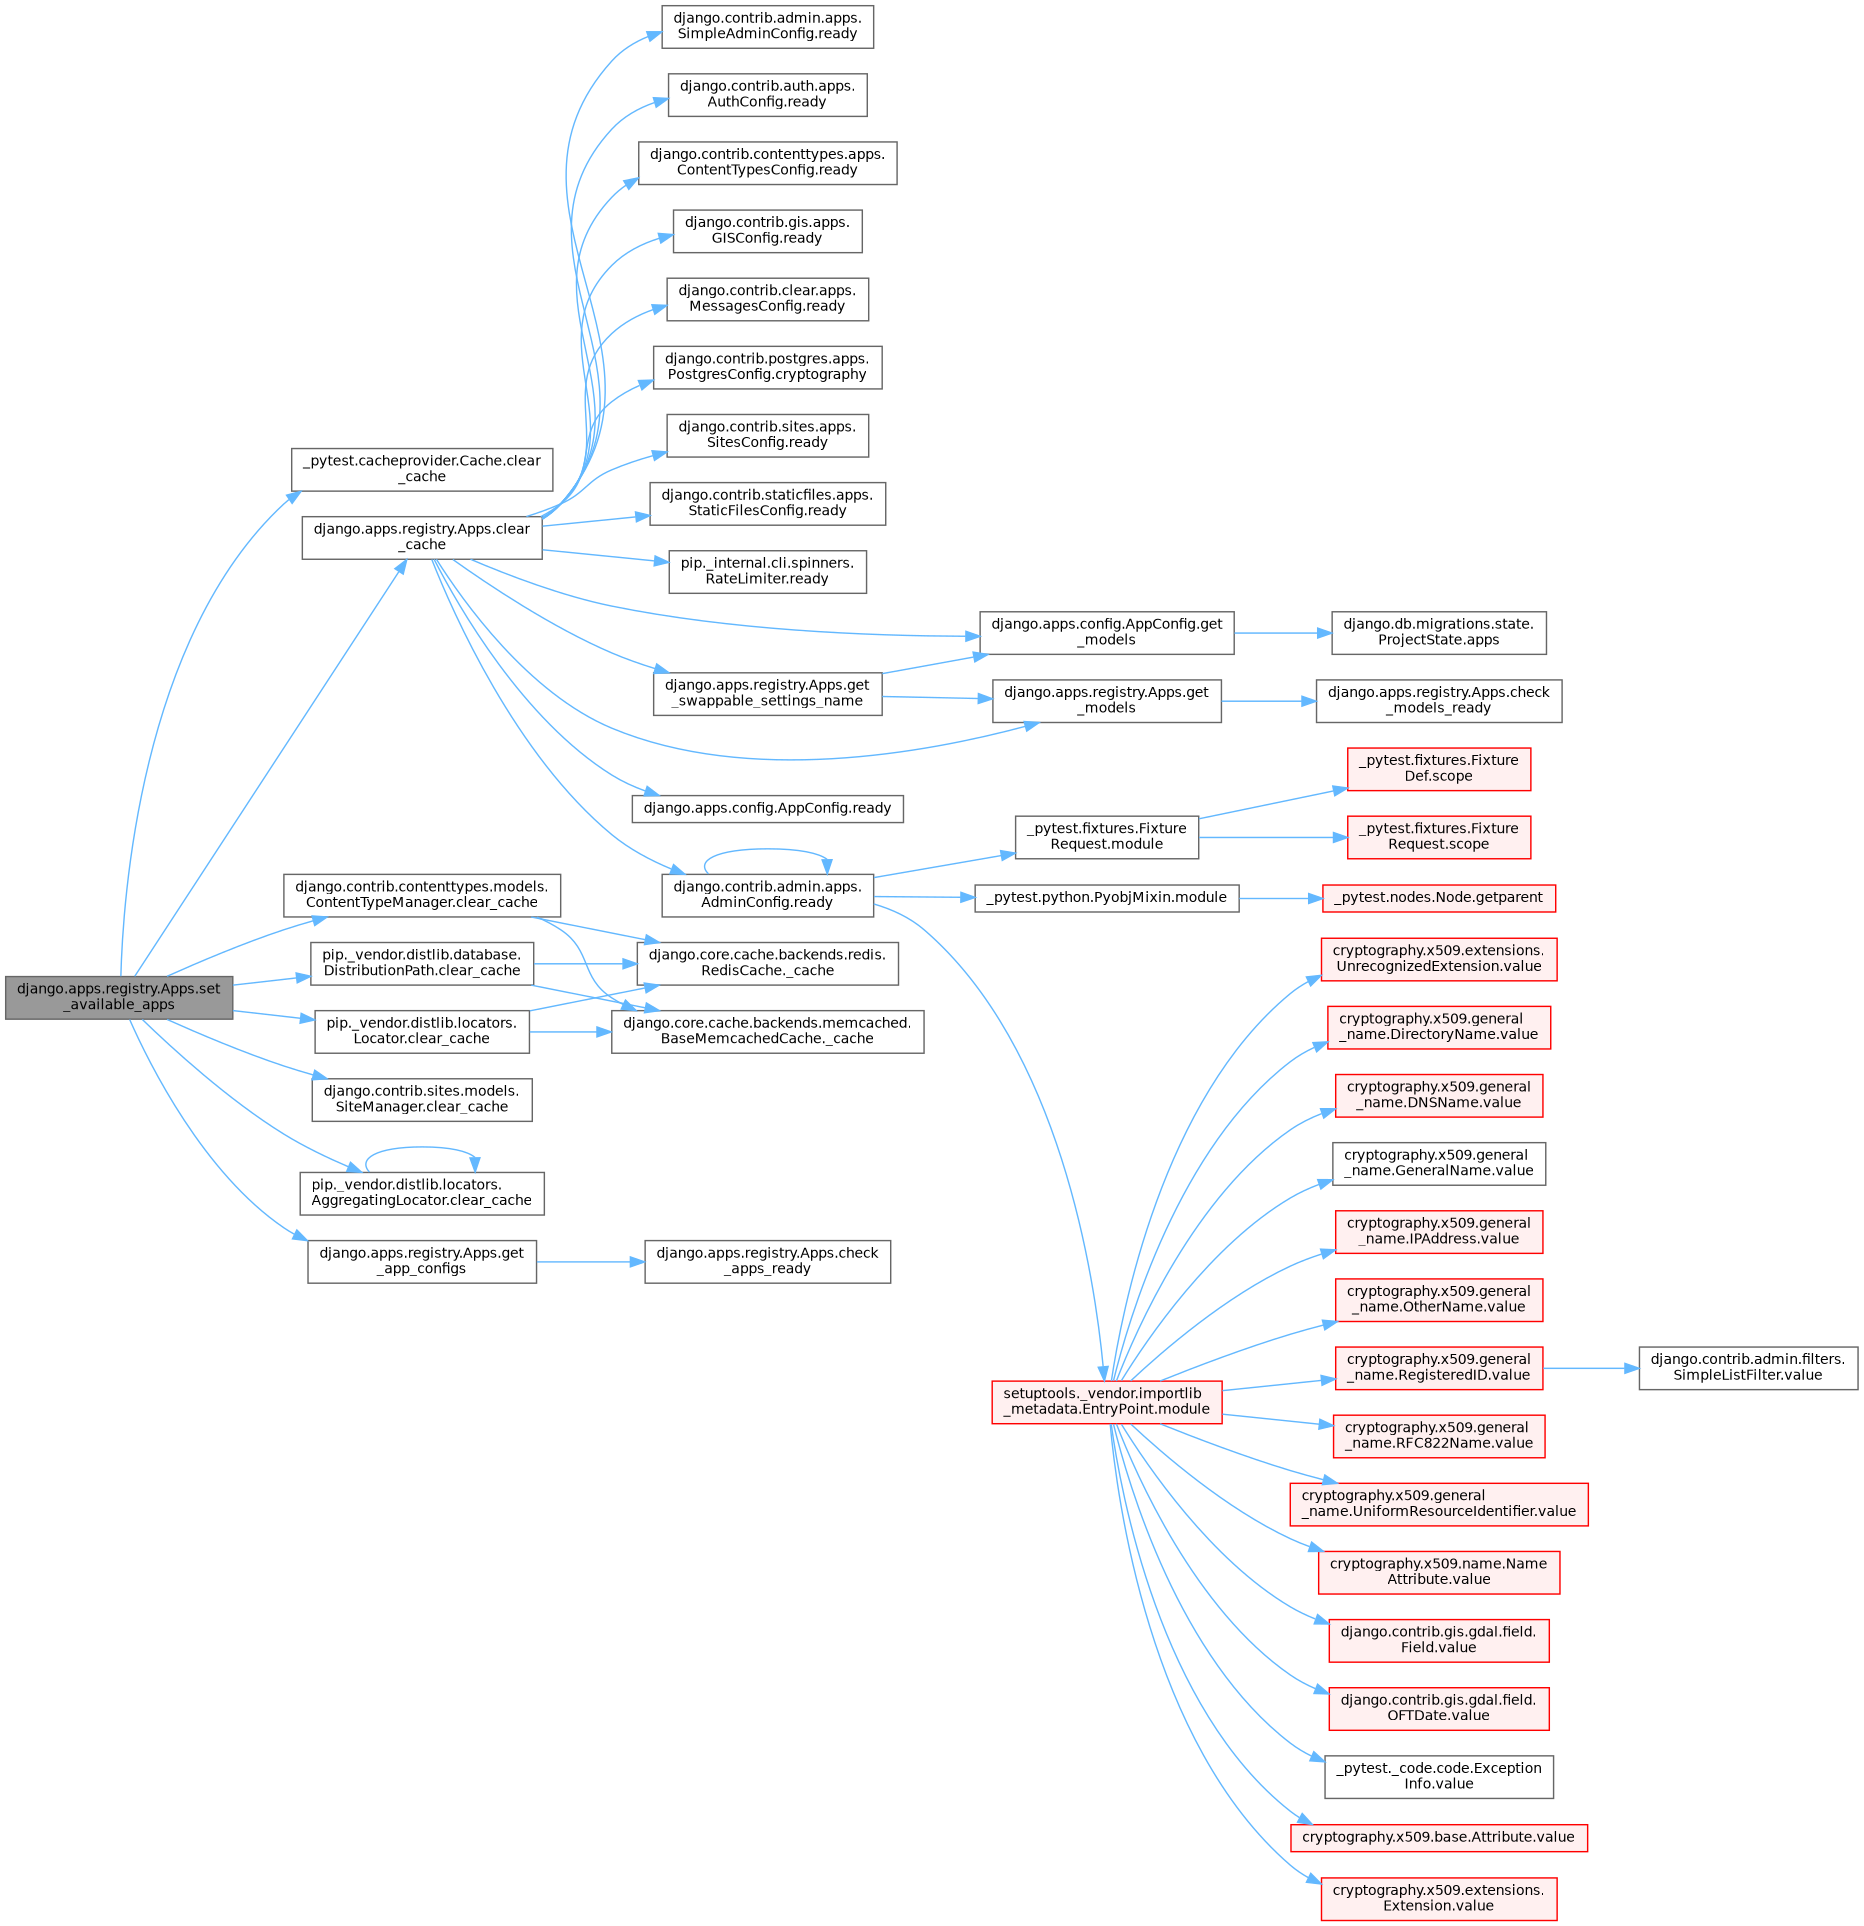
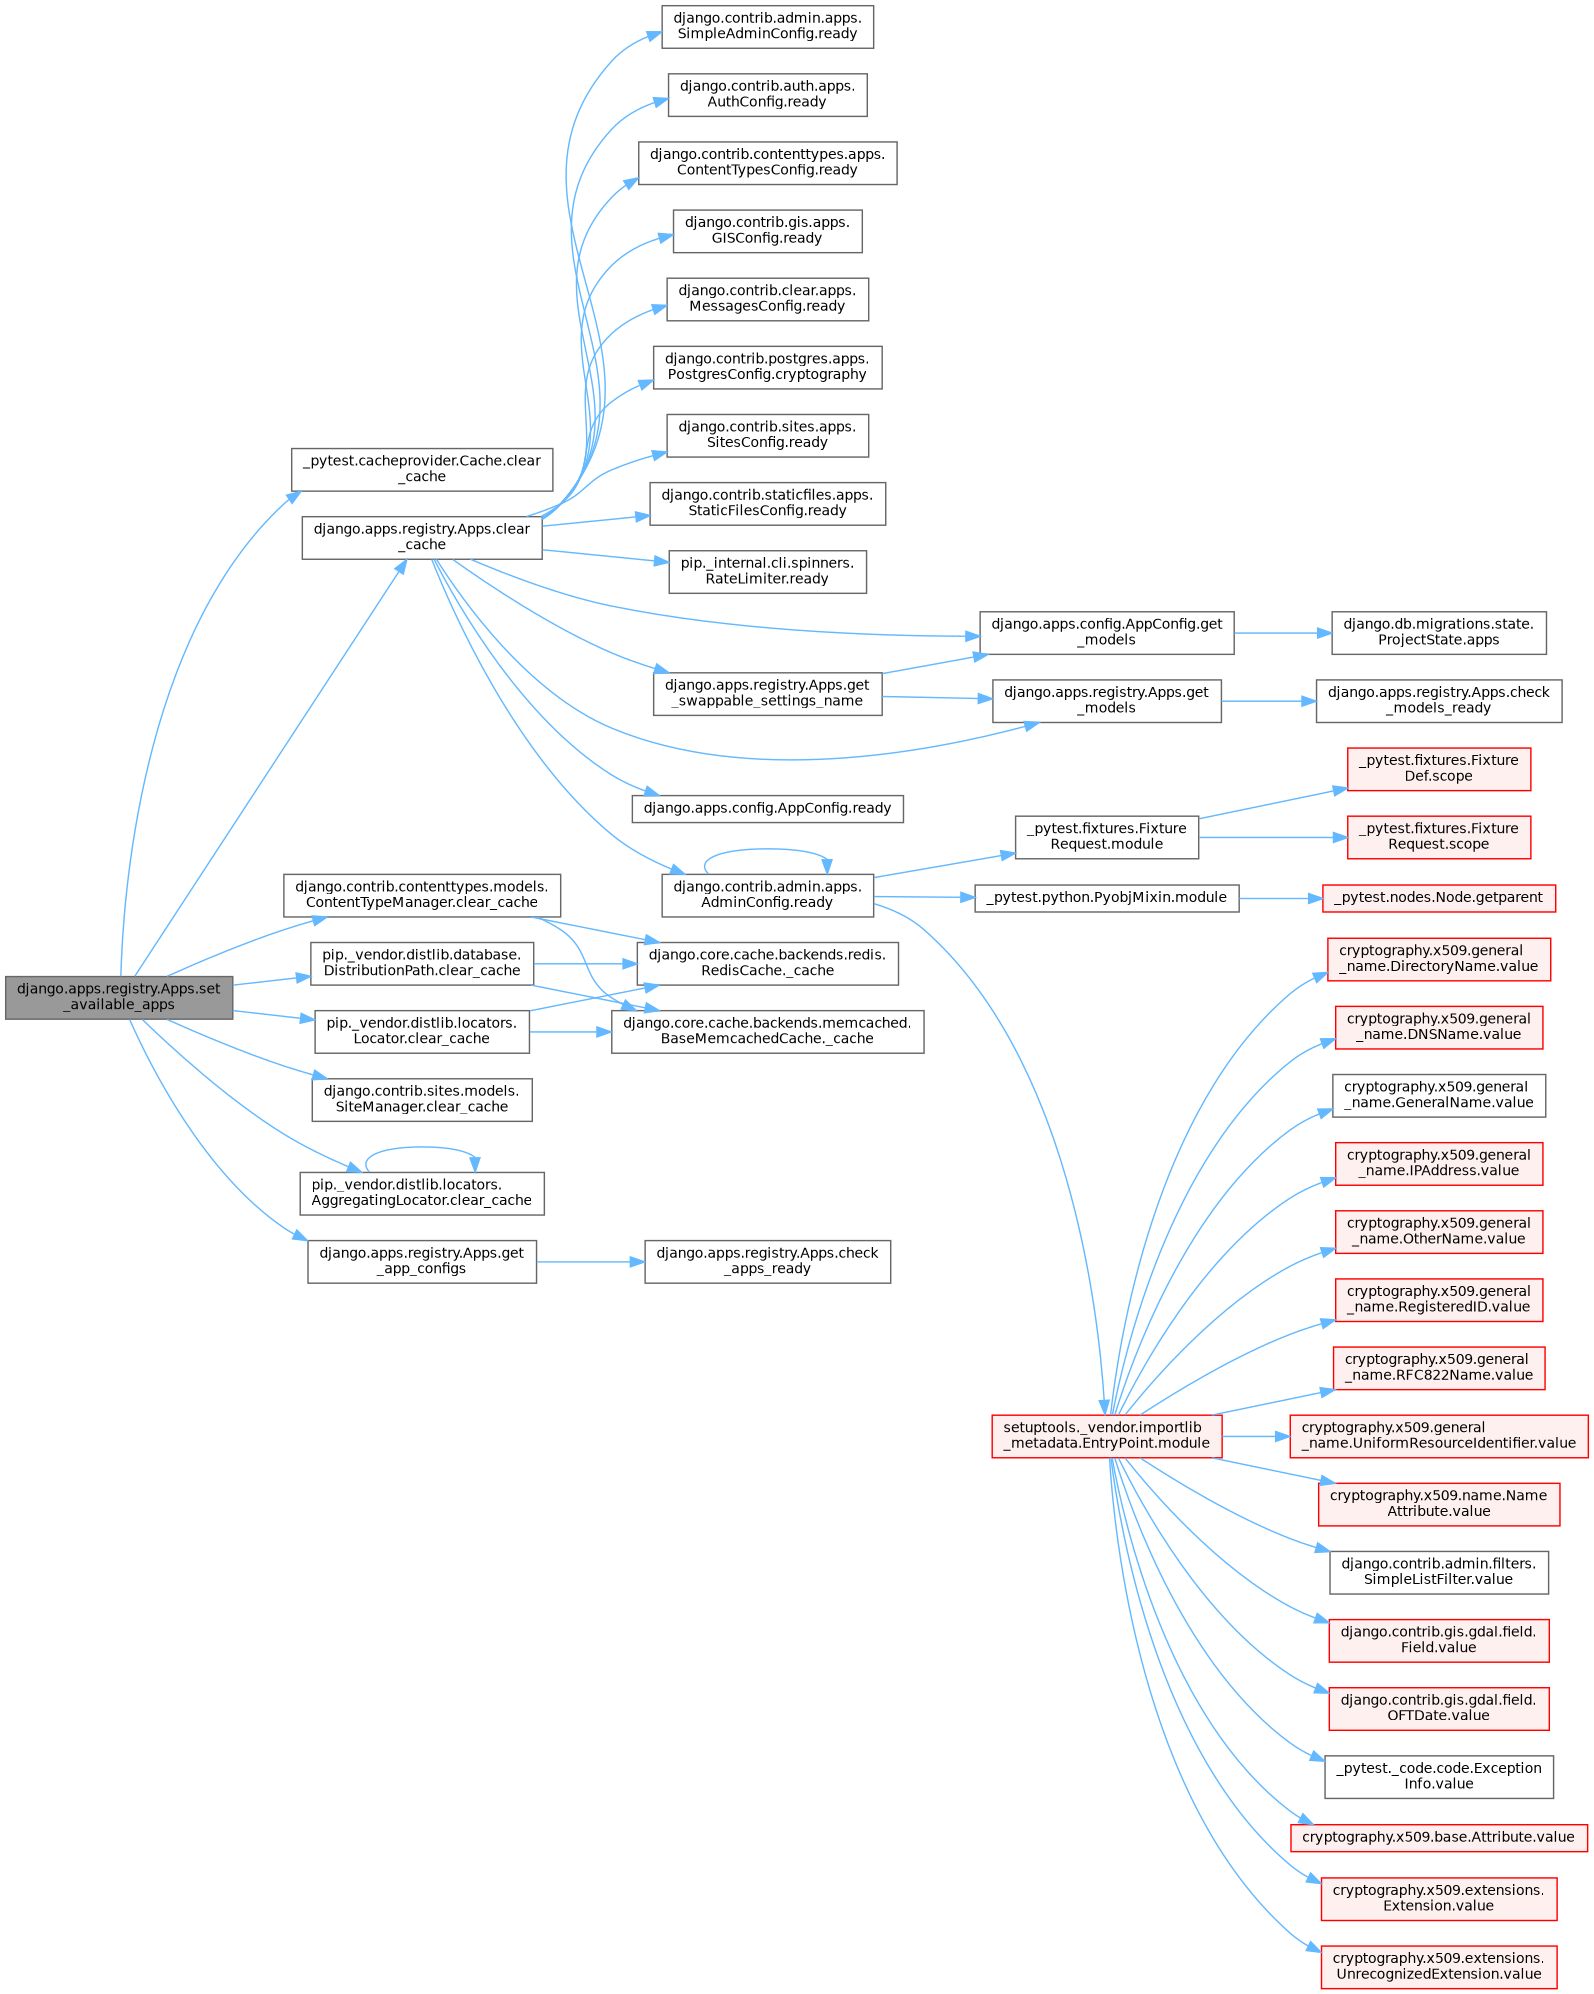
  digraph {
    rankdir=LR
    node [color=grey40 fillcolor=white fontname=Helvetica fontsize=10 shape=box style=filled]
    edge [color=steelblue1 fontname=Helvetica fontsize=10 labelfontname=Helvetica labelfontsize=10 style=solid]
    n1 [color=gray40 fillcolor=grey60 fontcolor=black height=0.2 label="django.apps.registry.Apps.set\l_available_apps" width=0.4]
    n2 [height=0.2 label="_pytest.cacheprovider.Cache.clear\l_cache" width=0.4]
    n3 [height=0.2 label="django.apps.registry.Apps.clear\l_cache" width=0.4]
    n4 [height=0.2 label="django.contrib.contenttypes.models.\lContentTypeManager.clear_cache" width=0.4]
    n5 [height=0.2 label="django.contrib.sites.models.\lSiteManager.clear_cache" width=0.4]
    n6 [height=0.2 label="pip._vendor.distlib.database.\lDistributionPath.clear_cache" width=0.4]
    n7 [height=0.2 label="pip._vendor.distlib.locators.\lAggregatingLocator.clear_cache" width=0.4]
    n8 [height=0.2 label="pip._vendor.distlib.locators.\lLocator.clear_cache" width=0.4]
    n9 [height=0.2 label="django.apps.registry.Apps.get\l_app_configs" width=0.4]
    n10 [height=0.2 label="django.apps.config.AppConfig.get\l_models" width=0.4]
    n11 [height=0.2 label="django.apps.registry.Apps.get\l_models" width=0.4]
    n12 [height=0.2 label="django.apps.registry.Apps.get\l_swappable_settings_name" width=0.4]
    n13 [height=0.2 label="django.apps.config.AppConfig.ready" width=0.4]
    n14 [height=0.2 label="django.contrib.admin.apps.\lAdminConfig.ready" width=0.4]
    n15 [height=0.2 label="django.contrib.admin.apps.\lSimpleAdminConfig.ready" width=0.4]
    n16 [height=0.2 label="django.contrib.auth.apps.\lAuthConfig.ready" width=0.4]
    n17 [height=0.2 label="django.contrib.contenttypes.apps.\lContentTypesConfig.ready" width=0.4]
    n18 [height=0.2 label="django.contrib.gis.apps.\lGISConfig.ready" width=0.4]
    n19 [height=0.2 label="django.contrib.clear.apps.\lMessagesConfig.ready" width=0.4]
    n20 [height=0.2 label="django.contrib.postgres.apps.\lPostgresConfig.cryptography" width=0.4]
    n21 [height=0.2 label="django.contrib.sites.apps.\lSitesConfig.ready" width=0.4]
    n22 [height=0.2 label="django.contrib.staticfiles.apps.\lStaticFilesConfig.ready" width=0.4]
    n23 [height=0.2 label="pip._internal.cli.spinners.\lRateLimiter.ready" width=0.4]
    n24 [height=0.2 label="django.core.cache.backends.memcached.\lBaseMemcachedCache._cache" width=0.4]
    n25 [height=0.2 label="django.core.cache.backends.redis.\lRedisCache._cache" width=0.4]
    n26 [height=0.2 label="django.apps.registry.Apps.check\l_apps_ready" width=0.4]
    n27 [height=0.2 label="django.db.migrations.state.\lProjectState.apps" width=0.4]
    n28 [height=0.2 label="django.apps.registry.Apps.check\l_models_ready" width=0.4]
    n29 [height=0.2 label="_pytest.fixtures.Fixture\lRequest.module" width=0.4]
    n30 [height=0.2 label="_pytest.python.PyobjMixin.module" width=0.4]
    n31 [color=red fillcolor="#FFF0F0" height=0.2 label="setuptools._vendor.importlib\l_metadata.EntryPoint.module" width=0.4]
    n32 [color=red fillcolor="#FFF0F0" height=0.2 label="_pytest.fixtures.Fixture\lDef.scope" width=0.4]
    n33 [color=red fillcolor="#FFF0F0" height=0.2 label="_pytest.fixtures.Fixture\lRequest.scope" width=0.4]
    n34 [color=red fillcolor="#FFF0F0" height=0.2 label="_pytest.nodes.Node.getparent" width=0.4]
    n35 [height=0.2 label="_pytest._code.code.Exception\lInfo.value" width=0.4]
    n36 [color=red fillcolor="#FFF0F0" height=0.2 label="cryptography.x509.base.Attribute.value" width=0.4]
    n37 [color=red fillcolor="#FFF0F0" height=0.2 label="cryptography.x509.extensions.\lExtension.value" width=0.4]
    n38 [color=red fillcolor="#FFF0F0" height=0.2 label="cryptography.x509.extensions.\lUnrecognizedExtension.value" width=0.4]
    n39 [color=red fillcolor="#FFF0F0" height=0.2 label="cryptography.x509.general\l_name.DirectoryName.value" width=0.4]
    n40 [color=red fillcolor="#FFF0F0" height=0.2 label="cryptography.x509.general\l_name.DNSName.value" width=0.4]
    n41 [height=0.2 label="cryptography.x509.general\l_name.GeneralName.value" width=0.4]
    n42 [color=red fillcolor="#FFF0F0" height=0.2 label="cryptography.x509.general\l_name.IPAddress.value" width=0.4]
    n43 [color=red fillcolor="#FFF0F0" height=0.2 label="cryptography.x509.general\l_name.OtherName.value" width=0.4]
    n44 [color=red fillcolor="#FFF0F0" height=0.2 label="cryptography.x509.general\l_name.RegisteredID.value" width=0.4]
    n45 [color=red fillcolor="#FFF0F0" height=0.2 label="cryptography.x509.general\l_name.RFC822Name.value" width=0.4]
    n46 [color=red fillcolor="#FFF0F0" height=0.2 label="cryptography.x509.general\l_name.UniformResourceIdentifier.value" width=0.4]
    n47 [color=red fillcolor="#FFF0F0" height=0.2 label="cryptography.x509.name.Name\lAttribute.value" width=0.4]
    n48 [height=0.2 label="django.contrib.admin.filters.\lSimpleListFilter.value" width=0.4]
    n49 [color=red fillcolor="#FFF0F0" height=0.2 label="django.contrib.gis.gdal.field.\lField.value" width=0.4]
    n50 [color=red fillcolor="#FFF0F0" height=0.2 label="django.contrib.gis.gdal.field.\lOFTDate.value" width=0.4]
    n1 -> n2
    n1 -> n3
    n1 -> n4
    n1 -> n5
    n1 -> n6
    n1 -> n7
    n1 -> n8
    n1 -> n9
    n3 -> n10
    n3 -> n11
    n3 -> n12
    n3 -> n13
    n3 -> n14
    n3 -> n15
    n3 -> n16
    n3 -> n17
    n3 -> n18
    n3 -> n19
    n3 -> n20
    n3 -> n21
    n3 -> n22
    n3 -> n23
    n4 -> n24
    n4 -> n25
    n6 -> n24
    n6 -> n25
    n7 -> n7
    n8 -> n24
    n8 -> n25
    n9 -> n26
    n10 -> n27
    n11 -> n28
    n12 -> n10
    n12 -> n11
    n14 -> n14
    n14 -> n29
    n14 -> n30
    n14 -> n31
    n29 -> n32
    n29 -> n33
    n30 -> n34
    n31 -> n35
    n31 -> n36
    n31 -> n37
    n31 -> n38
    n31 -> n39
    n31 -> n40
    n31 -> n41
    n31 -> n42
    n31 -> n43
    n31 -> n44
    n31 -> n45
    n31 -> n46
    n31 -> n47
-   n44 -> n48
+   n31 -> n48
    n31 -> n49
    n31 -> n50
  }
